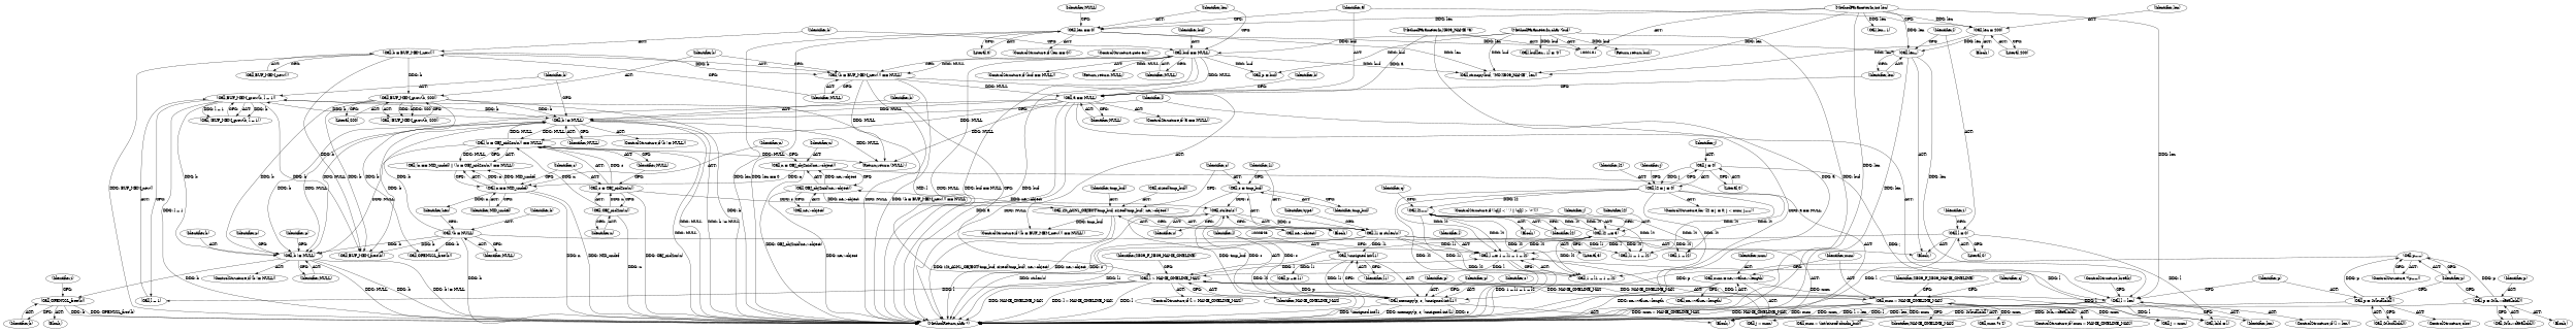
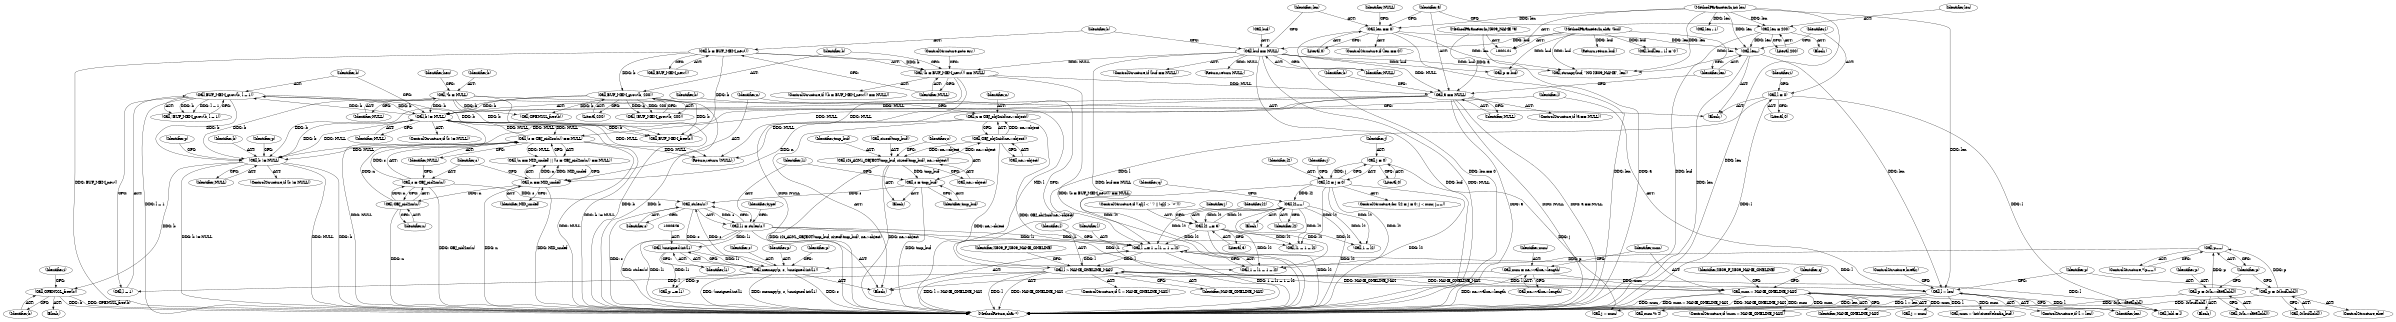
  digraph {
    n1 [label="(Call,OPENSSL_free(b))"]
    n2 [label="(Identifier,b)"]
    n3 [label="(MethodReturn,char *)"]
    n4 [label="(Block,)"]
    n5 [label="(Call,b != NULL)"]
    n6 [label="(Identifier,NULL)"]
    n7 [label="(ControlStructure,if (b != NULL))"]
    n8 [label="(Call,BUF_MEM_grow(b, l + 1))"]
    n9 [label="(Call,b != NULL)"]
    n10 [label="(Call,BUF_MEM_free(b))"]
    n11 [label="(Call,!BUF_MEM_grow(b, l + 1))"]
    n12 [label="(Call,l + 1)"]
    n13 [label="(Call,(s = OBJ_nid2sn(n)) == NULL)"]
    n14 [label="(Return,return (NULL);)"]
    n15 [label="(Identifier,NULL)"]
    n16 [label="(ControlStructure,if (b != NULL))"]
    n17 [label="(Call,(n == NID_undef) || ((s = OBJ_nid2sn(n)) == NULL))"]
    n18 [label="(Identifier,NULL)"]
    n19 [label="(Call,*b = NULL)"]
    n20 [label="(Call,OPENSSL_free(b))"]
    n21 [label="(Identifier,NULL)"]
    n22 [label="(Block,)"]
    n23 [label="(Call,BUF_MEM_grow(b, 200))"]
    n24 [label="(Literal,200)"]
    n25 [label="(Call,!BUF_MEM_grow(b, 200))"]
    n26 [label="(Call,b = BUF_MEM_new())"]
    n27 [label="(Call,(b = BUF_MEM_new()) == NULL)"]
    n28 [label="(Call,BUF_MEM_new())"]
    n29 [label="(Call,a == NULL)"]
    n30 [label="(ControlStructure,if ((b = BUF_MEM_new()) == NULL))"]
    n31 [label="(Identifier,NULL)"]
    n32 [label="(ControlStructure,if (a == NULL))"]
    n33 [label="(Identifier,NULL)"]
    n34 [label="(MethodParameterIn,X509_NAME *a)"]
    1000101
    n36 [label="(Call,buf == NULL)"]
    n37 [label="(ControlStructure,if (buf == NULL))"]
    n38 [label="(Return,return NULL;)"]
    n39 [label="(Call,p = buf)"]
    n40 [label="(Call,strncpy(buf, \"NO X509_NAME\", len))"]
    n41 [label="(Identifier,NULL)"]
    n42 [label="(MethodParameterIn,char *buf)"]
    n43 [label="(Return,return buf;)"]
    n44 [label="(Call,buf[len - 1] = '\0')"]
    n45 [label="(Call,n == NID_undef)"]
    n46 [label="(Call,s = OBJ_nid2sn(n))"]
    n47 [label="(Call,OBJ_nid2sn(n))"]
    n48 [label="(Call,strlen(s))"]
    n49 [label="(Identifier,n)"]
    n50 [label="(Call,l1 = strlen(s))"]
    n51 [label="(Call,memcpy(p, s, (unsigned int)l1))"]
    n52 [label="(Identifier,s)"]
    n53 [label="(Identifier,NID_undef)"]
    n54 [label="(Call,n = OBJ_obj2nid(ne->object))"]
    n55 [label="(Call,OBJ_obj2nid(ne->object))"]
    n56 [label="(Block,)"]
    n57 [label="(Call,i2t_ASN1_OBJECT(tmp_buf, sizeof(tmp_buf), ne->object))"]
    n58 [label="(Call,ne->object)"]
    n59 [label="(Call,s = tmp_buf)"]
    n60 [label="(Call,ne->object)"]
    n61 [label="(Block,)"]
    n62 [label="(Identifier,tmp_buf)"]
    n63 [label="(Call,l > NAME_ONELINE_MAX)"]
    n64 [label="(Call,l += 1 + l1 + 1 + l2)"]
    n65 [label="(Call,l > len)"]
    n66 [label="(Call,num > NAME_ONELINE_MAX)"]
    n67 [label="(ControlStructure,if (l > NAME_ONELINE_MAX))"]
    n68 [label="(Identifier,NAME_ONELINE_MAX)"]
    n69 [label="(Call,lold = l)"]
    n70 [label="(Call,1 + l1 + 1 + l2)"]
    n71 [label="(Identifier,len)"]
    n72 [label="(ControlStructure,if (l > len))"]
    n73 [label="(Call,j < num)"]
    n74 [label="(Call,j < num)"]
    n75 [label="(Call,num > (int)sizeof(ebcdic_buf))"]
    n76 [label="(Identifier,NAME_ONELINE_MAX)"]
    n77 [label="(Call,num % 4)"]
    n78 [label="(ControlStructure,if (num > NAME_ONELINE_MAX))"]
    n79 [label="(Call,(unsigned int)l1)"]
    n80 [label="(Call,l1 + 1 + l2)"]
    n81 [label="(Call,p += l1)"]
    n82 [label="(Identifier,l1)"]
    n83 [label="(Call,p++)"]
    n84 [label="(Identifier,p)"]
    n85 [label="(ControlStructure,*(p++))"]
    n86 [label="(Call,p = &(b->data[lold]))"]
    n87 [label="(Call,p = &(buf[lold]))"]
    n88 [label="(Call,&(b->data[lold]))"]
    n89 [label="(Block,)"]
    n90 [label="(ControlStructure,else)"]
    n91 [label="(Call,&(buf[lold]))"]
    n92 [label="(Call,l2 = j = 0)"]
    n93 [label="(Call,j = 0)"]
    n94 [label="(Call,l2++)"]
    n95 [label="(ControlStructure,for (l2 = j = 0; j < num; j++))"]
    n96 [label="(Call,1 + l2)"]
    n97 [label="(Literal,0)"]
    n98 [label="(Call,l2 += 3)"]
    n99 [label="(Block,)"]
    n100 [label="(Identifier,l2)"]
    n101 [label="(Literal,3)"]
    n102 [label="(ControlStructure,if ((q[j] < ' ') || (q[j] > '~')))"]
    n103 [label="(Call,l = 0)"]
    n104 [label="(Literal,0)"]
    n105 [label="(Call,len--)"]
    n106 [label="(Identifier,len)"]
    n107 [label="(Call,len = 200)"]
    n108 [label="(Block,)"]
    n109 [label="(Literal,200)"]
    n110 [label="(MethodParameterIn,int len)"]
    n111 [label="(Call,len == 0)"]
    n112 [label="(Call,len - 1)"]
    n113 [label="(Literal,0)"]
    n114 [label="(ControlStructure,if (len == 0))"]
    n115 [label="(Call,num = ne->value->length)"]
    n116 [label="(Call,ne->value->length)"]
    n117 [label="(Identifier,b)"]
    n118 [label="(Identifier,l1)"]
    n119 [label="(Identifier,a)"]
    n120 [label="(Identifier,i)"]
    n121 [label="(Identifier,b)"]
    n122 [label="(Identifier,tmp_buf)"]
    n123 [label="(Identifier,NULL)"]
-   n124 [label="(Identifier,buf)"]
+   n124 [label="(Call,buf)"]
    n125 [label="(Identifier,type)"]
    n126 [label="(ControlStructure,goto err;)"]
    n127 [label="(Identifier,p)"]
    n128 [label="(Identifier,l)"]
    n129 [label="(Identifier,l)"]
    n130 [label="(Identifier,l2)"]
    n131 [label="(Identifier,len)"]
    n132 [label="(Identifier,num)"]
    n133 [label="(Identifier,n)"]
    n134 [label="(Identifier,j)"]
    n135 [label="(Identifier,b)"]
    n136 [label="(Identifier,p)"]
    n137 [label="(Identifier,b)"]
    n138 [label="(Identifier,s)"]
    n139 [label="(Identifier,l)"]
    n140 [label="(Identifier,len)"]
    n141 [label="(Call,sizeof(tmp_buf))"]
    n142 [label="(Identifier,b)"]
    n143 [label="(Identifier,q)"]
    n144 [label="(Identifier,n)"]
    n145 [label="(Identifier,X509_F_X509_NAME_ONELINE)"]
    n146 [label="(Identifier,i)"]
    n147 [label="(Identifier,p)"]
    n148 [label="(Identifier,q)"]
    n149 [label="(Identifier,l)"]
    n150 [label="(Identifier,l2)"]
    n151 [label="(Identifier,X509_F_X509_NAME_ONELINE)"]
    n152 [label="(Identifier,b)"]
    n153 [label="(Identifier,hex)"]
    n154 [label="(Identifier,p)"]
    n155 [label="(Identifier,s)"]
    n156 [label="(Identifier,j)"]
    n157 [label="(Identifier,s)"]
    n158 [label="(Identifier,num)"]
    n159 [label="(Identifier,p)"]
    n160 [label="(ControlStructure,break;)"]
    n161 [label="(Identifier,b)"]
    n162 [label="(Identifier,p)"]
    n163 [label="(Identifier,j)"]
    1000543
    n1 -> n2 [label="CFG: "]
    n1 -> n3 [label="DDG: b"]
    n1 -> n3 [label="DDG: OPENSSL_free(b)"]
    n1 -> n4 [label="AST: "]
    n2 -> n1 [label="AST: "]
    n5 -> n1 [label="DDG: b"]
    n5 -> n3 [label="DDG: b != NULL"]
    n5 -> n3 [label="DDG: NULL"]
    n5 -> n3 [label="DDG: b"]
    n5 -> n6 [label="CFG: "]
    n5 -> n7 [label="AST: "]
    n6 -> n5 [label="AST: "]
    n8 -> n3 [label="DDG: l + 1"]
    n8 -> n5 [label="DDG: b"]
    n8 -> n9 [label="DDG: b"]
    n8 -> n10 [label="DDG: b"]
    n8 -> n11 [label="AST: "]
    n8 -> n11 [label="DDG: b"]
    n8 -> n11 [label="DDG: l + 1"]
    n8 -> n12 [label="CFG: "]
    n9 -> n3 [label="DDG: NULL"]
    n9 -> n3 [label="DDG: b != NULL"]
    n9 -> n5 [label="DDG: b"]
    n9 -> n5 [label="DDG: NULL"]
    n9 -> n8 [label="DDG: b"]
    n9 -> n10 [label="DDG: b"]
    n9 -> n13 [label="DDG: NULL"]
    n9 -> n14 [label="DDG: NULL"]
    n9 -> n15 [label="CFG: "]
    n9 -> n16 [label="AST: "]
    n11 -> n8 [label="CFG: "]
    n12 -> n8 [label="AST: "]
    n13 -> n3 [label="DDG: NULL"]
    n13 -> n5 [label="DDG: NULL"]
    n13 -> n9 [label="DDG: NULL"]
    n13 -> n14 [label="DDG: NULL"]
    n13 -> n17 [label="AST: "]
    n13 -> n17 [label="DDG: NULL"]
    n13 -> n18 [label="CFG: "]
    n15 -> n9 [label="AST: "]
    n17 -> n13 [label="CFG: "]
    n17 -> n45 [label="CFG: "]
    n18 -> n13 [label="AST: "]
    n18 -> n46 [label="CFG: "]
    n19 -> n3 [label="DDG: b"]
    n19 -> n5 [label="DDG: b"]
    n19 -> n9 [label="DDG: b"]
    n19 -> n10 [label="DDG: b"]
    n19 -> n20 [label="DDG: b"]
    n19 -> n21 [label="CFG: "]
    n19 -> n22 [label="AST: "]
    n21 -> n19 [label="AST: "]
    n23 -> n3 [label="DDG: b"]
    n23 -> n5 [label="DDG: b"]
    n23 -> n9 [label="DDG: b"]
    n23 -> n10 [label="DDG: b"]
    n23 -> n20 [label="DDG: b"]
    n23 -> n24 [label="CFG: "]
    n23 -> n25 [label="AST: "]
    n23 -> n25 [label="DDG: b"]
    n23 -> n25 [label="DDG: 200"]
    n24 -> n23 [label="AST: "]
    n25 -> n23 [label="CFG: "]
    n26 -> n3 [label="DDG: BUF_MEM_new()"]
    n26 -> n10 [label="DDG: b"]
    n26 -> n23 [label="DDG: b"]
    n26 -> n27 [label="AST: "]
    n26 -> n27 [label="DDG: b"]
    n26 -> n28 [label="CFG: "]
    n27 -> n3 [label="DDG: NULL"]
    n27 -> n3 [label="DDG: (b = BUF_MEM_new()) == NULL"]
    n27 -> n14 [label="DDG: NULL"]
    n27 -> n29 [label="DDG: NULL"]
    n27 -> n30 [label="AST: "]
    n27 -> n31 [label="CFG: "]
    n28 -> n26 [label="AST: "]
    n29 -> n3 [label="DDG: a"]
    n29 -> n3 [label="DDG: NULL"]
    n29 -> n3 [label="DDG: a == NULL"]
    n29 -> n5 [label="DDG: NULL"]
    n29 -> n9 [label="DDG: NULL"]
    n29 -> n13 [label="DDG: NULL"]
    n29 -> n14 [label="DDG: NULL"]
    n29 -> n32 [label="AST: "]
    n29 -> n33 [label="CFG: "]
    n31 -> n26 [label="CFG: "]
    n31 -> n27 [label="AST: "]
    n33 -> n29 [label="AST: "]
    n34 -> n3 [label="DDG: a"]
    n34 -> n29 [label="DDG: a"]
    n34 -> 1000101 [label="AST: "]
    n36 -> n3 [label="DDG: buf"]
    n36 -> n3 [label="DDG: NULL"]
    n36 -> n3 [label="DDG: buf == NULL"]
    n36 -> n27 [label="DDG: NULL"]
    n36 -> n29 [label="DDG: NULL"]
    n36 -> n37 [label="AST: "]
    n36 -> n38 [label="DDG: NULL"]
    n36 -> n39 [label="DDG: buf"]
    n36 -> n40 [label="DDG: buf"]
    n36 -> n41 [label="CFG: "]
    n41 -> n36 [label="AST: "]
    n42 -> n3 [label="DDG: buf"]
    n42 -> 1000101 [label="AST: "]
    n42 -> n36 [label="DDG: buf"]
    n42 -> n39 [label="DDG: buf"]
    n42 -> n40 [label="DDG: buf"]
    n42 -> n43 [label="DDG: buf"]
    n42 -> n44 [label="DDG: buf"]
    n45 -> n3 [label="DDG: n"]
    n45 -> n3 [label="DDG: NID_undef"]
    n45 -> n17 [label="AST: "]
    n45 -> n17 [label="DDG: n"]
    n45 -> n17 [label="DDG: NID_undef"]
-   n45 -> n153 [label="DDG: n"]
+   n45 -> n47 [label="DDG: n"]
    n45 -> n53 [label="CFG: "]
    n46 -> n3 [label="DDG: OBJ_nid2sn(n)"]
    n46 -> n13 [label="AST: "]
    n46 -> n13 [label="DDG: s"]
    n46 -> n47 [label="CFG: "]
    n46 -> n48 [label="DDG: s"]
    n47 -> n3 [label="DDG: n"]
    n47 -> n13 [label="DDG: n"]
    n47 -> n46 [label="AST: "]
    n47 -> n46 [label="DDG: n"]
    n47 -> n49 [label="CFG: "]
    n48 -> n3 [label="DDG: s"]
    n48 -> n50 [label="AST: "]
    n48 -> n50 [label="DDG: s"]
    n48 -> n51 [label="DDG: s"]
    n48 -> n52 [label="CFG: "]
    n49 -> n47 [label="AST: "]
    n50 -> n3 [label="DDG: l1"]
    n50 -> n3 [label="DDG: strlen(s)"]
    n50 -> n48 [label="CFG: "]
    n50 -> n56 [label="AST: "]
    n50 -> n64 [label="DDG: l1"]
    n50 -> n70 [label="DDG: l1"]
    n50 -> n79 [label="DDG: l1"]
    n50 -> n80 [label="DDG: l1"]
    n51 -> n3 [label="DDG: (unsigned int)l1"]
    n51 -> n3 [label="DDG: memcpy(p, s, (unsigned int)l1)"]
    n51 -> n3 [label="DDG: s"]
    n51 -> n48 [label="DDG: s"]
    n51 -> n56 [label="AST: "]
    n51 -> n79 [label="CFG: "]
-   n81 -> n51 [label="DDG: p"]
+   n51 -> n81 [label="DDG: p"]
    n52 -> n48 [label="AST: "]
    n53 -> n45 [label="AST: "]
    n54 -> n3 [label="DDG: OBJ_obj2nid(ne->object)"]
    n54 -> n45 [label="DDG: n"]
    n54 -> n55 [label="CFG: "]
    n54 -> n56 [label="AST: "]
    n55 -> n3 [label="DDG: ne->object"]
    n55 -> n54 [label="AST: "]
    n55 -> n54 [label="DDG: ne->object"]
    n55 -> n57 [label="DDG: ne->object"]
    n55 -> n58 [label="CFG: "]
    n57 -> n3 [label="DDG: i2t_ASN1_OBJECT(tmp_buf, sizeof(tmp_buf), ne->object)"]
    n57 -> n3 [label="DDG: ne->object"]
    n57 -> n55 [label="DDG: ne->object"]
-   n57 -> n30 [label="DDG: tmp_buf"]
+   n57 -> n59 [label="DDG: tmp_buf"]
    n57 -> n60 [label="CFG: "]
    n57 -> n61 [label="AST: "]
    n58 -> n55 [label="AST: "]
    n59 -> n3 [label="DDG: tmp_buf"]
    n59 -> n48 [label="DDG: s"]
    n59 -> n61 [label="AST: "]
    n59 -> n62 [label="CFG: "]
    n60 -> n57 [label="AST: "]
    n62 -> n59 [label="AST: "]
    n63 -> n3 [label="DDG: NAME_ONELINE_MAX"]
    n63 -> n3 [label="DDG: l > NAME_ONELINE_MAX"]
    n63 -> n3 [label="DDG: l"]
    n63 -> n8 [label="NID: l"]
    n63 -> n12 [label="DDG: l"]
    n63 -> n64 [label="DDG: l"]
    n63 -> n65 [label="DDG: l"]
    n63 -> n66 [label="DDG: NAME_ONELINE_MAX"]
    n63 -> n67 [label="AST: "]
    n63 -> n68 [label="CFG: "]
    n63 -> n69 [label="DDG: l"]
    n64 -> n3 [label="DDG: 1 + l1 + 1 + l2"]
    n64 -> n56 [label="AST: "]
    n64 -> n63 [label="DDG: l"]
    n64 -> n70 [label="CFG: "]
    n65 -> n3 [label="DDG: len"]
    n65 -> n3 [label="DDG: l > len"]
    n65 -> n3 [label="DDG: l"]
    n65 -> n64 [label="DDG: l"]
    n65 -> n69 [label="DDG: l"]
    n65 -> n71 [label="CFG: "]
    n65 -> n72 [label="AST: "]
    n66 -> n3 [label="DDG: NAME_ONELINE_MAX"]
    n66 -> n3 [label="DDG: num"]
    n66 -> n3 [label="DDG: num > NAME_ONELINE_MAX"]
    n66 -> n63 [label="DDG: NAME_ONELINE_MAX"]
    n66 -> n73 [label="DDG: num"]
    n66 -> n74 [label="DDG: num"]
    n66 -> n75 [label="DDG: num"]
    n66 -> n76 [label="CFG: "]
    n66 -> n77 [label="DDG: num"]
    n66 -> n78 [label="AST: "]
    n68 -> n63 [label="AST: "]
    n70 -> n64 [label="AST: "]
    n71 -> n65 [label="AST: "]
    n76 -> n66 [label="AST: "]
    n79 -> n51 [label="AST: "]
    n79 -> n51 [label="DDG: l1"]
    n79 -> n81 [label="DDG: l1"]
    n79 -> n82 [label="CFG: "]
    n82 -> n79 [label="AST: "]
    n83 -> n51 [label="DDG: p"]
    n83 -> n84 [label="CFG: "]
    n83 -> n85 [label="AST: "]
    n84 -> n83 [label="AST: "]
    n84 -> n86 [label="CFG: "]
    n84 -> n87 [label="CFG: "]
    n85 -> n83 [label="CFG: "]
    n86 -> n3 [label="DDG: &(b->data[lold])"]
    n86 -> n83 [label="DDG: p"]
    n86 -> n88 [label="CFG: "]
    n86 -> n89 [label="AST: "]
    n87 -> n3 [label="DDG: &(buf[lold])"]
    n87 -> n83 [label="DDG: p"]
    n87 -> n90 [label="AST: "]
    n87 -> n91 [label="CFG: "]
    n88 -> n86 [label="AST: "]
    n91 -> n87 [label="AST: "]
    n92 -> n3 [label="DDG: l2"]
    n92 -> n64 [label="DDG: l2"]
    n92 -> n70 [label="DDG: l2"]
    n92 -> n80 [label="DDG: l2"]
    n92 -> n93 [label="CFG: "]
    n92 -> n94 [label="DDG: l2"]
    n92 -> n95 [label="AST: "]
    n92 -> n96 [label="DDG: l2"]
    n93 -> n73 [label="DDG: j"]
    n93 -> n92 [label="AST: "]
    n93 -> n92 [label="DDG: j"]
    n93 -> n97 [label="CFG: "]
    n94 -> n3 [label="DDG: l2"]
    n94 -> n64 [label="DDG: l2"]
    n94 -> n70 [label="DDG: l2"]
    n94 -> n80 [label="DDG: l2"]
    n94 -> n96 [label="DDG: l2"]
    n94 -> n98 [label="DDG: l2"]
    n94 -> n99 [label="AST: "]
    n94 -> n100 [label="CFG: "]
    n97 -> n93 [label="AST: "]
    n98 -> n3 [label="DDG: l2"]
    n98 -> n64 [label="DDG: l2"]
    n98 -> n70 [label="DDG: l2"]
    n98 -> n80 [label="DDG: l2"]
    n98 -> n94 [label="DDG: l2"]
    n98 -> n96 [label="DDG: l2"]
    n98 -> n101 [label="CFG: "]
    n100 -> n94 [label="AST: "]
    n101 -> n98 [label="AST: "]
    n102 -> n98 [label="AST: "]
    n103 -> n3 [label="DDG: l"]
    n103 -> n22 [label="AST: "]
    n103 -> n64 [label="DDG: l"]
    n103 -> n69 [label="DDG: l"]
    n103 -> n104 [label="CFG: "]
    n104 -> n103 [label="AST: "]
    n105 -> n3 [label="DDG: len"]
    n105 -> n22 [label="AST: "]
    n105 -> n65 [label="DDG: len"]
    n105 -> n106 [label="CFG: "]
    n106 -> n29 [label="CFG: "]
    n106 -> n105 [label="AST: "]
    n107 -> n40 [label="DDG: len"]
    n107 -> n105 [label="DDG: len"]
    n107 -> n108 [label="AST: "]
    n107 -> n109 [label="CFG: "]
    n109 -> n107 [label="AST: "]
    n110 -> n3 [label="DDG: len"]
    n110 -> 1000101 [label="AST: "]
    n110 -> n40 [label="DDG: len"]
    n110 -> n65 [label="DDG: len"]
    n110 -> n105 [label="DDG: len"]
    n110 -> n107 [label="DDG: len"]
    n110 -> n111 [label="DDG: len"]
    n110 -> n112 [label="DDG: len"]
    n111 -> n3 [label="DDG: len == 0"]
    n111 -> n3 [label="DDG: len"]
    n111 -> n40 [label="DDG: len"]
    n111 -> n105 [label="DDG: len"]
    n111 -> n113 [label="CFG: "]
    n111 -> n114 [label="AST: "]
    n113 -> n111 [label="AST: "]
    n115 -> n3 [label="DDG: ne->value->length"]
    n115 -> n56 [label="AST: "]
    n115 -> n66 [label="DDG: num"]
    n115 -> n116 [label="CFG: "]
    n116 -> n115 [label="AST: "]
    n117 -> n19 [label="AST: "]
    n118 -> n50 [label="AST: "]
    n118 -> n59 [label="CFG: "]
    n119 -> n29 [label="AST: "]
    n119 -> n107 [label="CFG: "]
    n119 -> n111 [label="CFG: "]
    n120 -> n1 [label="CFG: "]
    n121 -> n9 [label="AST: "]
    n121 -> n63 [label="CFG: "]
    n122 -> n57 [label="AST: "]
    n123 -> n111 [label="CFG: "]
    n124 -> n36 [label="AST: "]
    n125 -> n50 [label="CFG: "]
    n126 -> n27 [label="CFG: "]
    n127 -> n51 [label="AST: "]
    n128 -> n103 [label="AST: "]
    n128 -> n105 [label="CFG: "]
    n129 -> n64 [label="AST: "]
    n130 -> n92 [label="AST: "]
    n131 -> n36 [label="CFG: "]
    n131 -> n111 [label="AST: "]
    n132 -> n115 [label="AST: "]
    n133 -> n54 [label="AST: "]
    n134 -> n98 [label="CFG: "]
    n135 -> n29 [label="CFG: "]
    n136 -> n51 [label="CFG: "]
    n137 -> n5 [label="AST: "]
    n138 -> n57 [label="CFG: "]
    n138 -> n59 [label="AST: "]
    n139 -> n63 [label="AST: "]
    n139 -> n64 [label="CFG: "]
    n140 -> n107 [label="AST: "]
    n141 -> n57 [label="AST: "]
    n142 -> n8 [label="AST: "]
    n142 -> n9 [label="CFG: "]
    n143 -> n94 [label="CFG: "]
    n144 -> n45 [label="AST: "]
    n144 -> n54 [label="CFG: "]
    n145 -> n66 [label="CFG: "]
    n146 -> n103 [label="CFG: "]
    n147 -> n5 [label="CFG: "]
    n148 -> n66 [label="CFG: "]
    n149 -> n9 [label="CFG: "]
    n149 -> n65 [label="AST: "]
    n150 -> n98 [label="AST: "]
    n151 -> n63 [label="CFG: "]
    n152 -> n23 [label="AST: "]
    n152 -> n27 [label="CFG: "]
    n153 -> n19 [label="CFG: "]
    n154 -> n5 [label="CFG: "]
    n155 -> n51 [label="AST: "]
    n156 -> n92 [label="CFG: "]
    n157 -> n45 [label="CFG: "]
    n157 -> n46 [label="AST: "]
    n158 -> n66 [label="AST: "]
    n158 -> n115 [label="CFG: "]
    n159 -> n86 [label="AST: "]
    n160 -> n65 [label="CFG: "]
    n161 -> n26 [label="AST: "]
    n161 -> n36 [label="CFG: "]
    n162 -> n65 [label="CFG: "]
    n162 -> n87 [label="AST: "]
    n163 -> n93 [label="AST: "]
    1000543 -> n79 [label="AST: "]
  }
